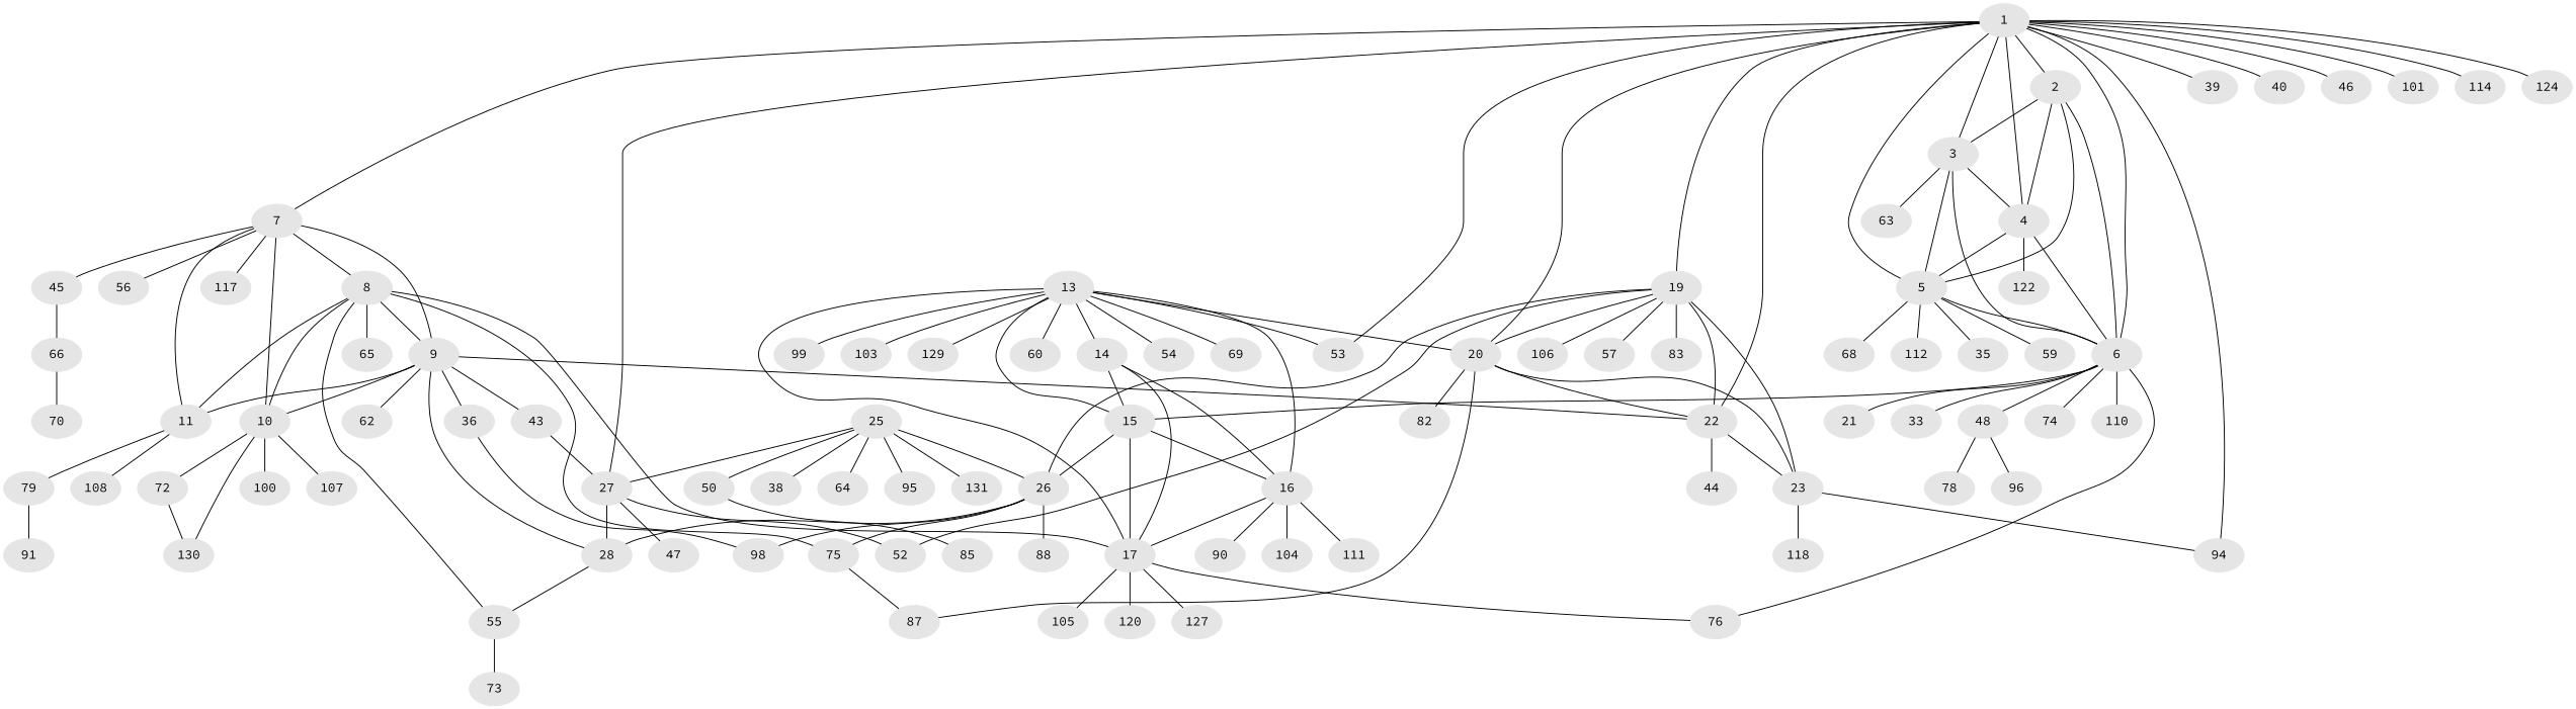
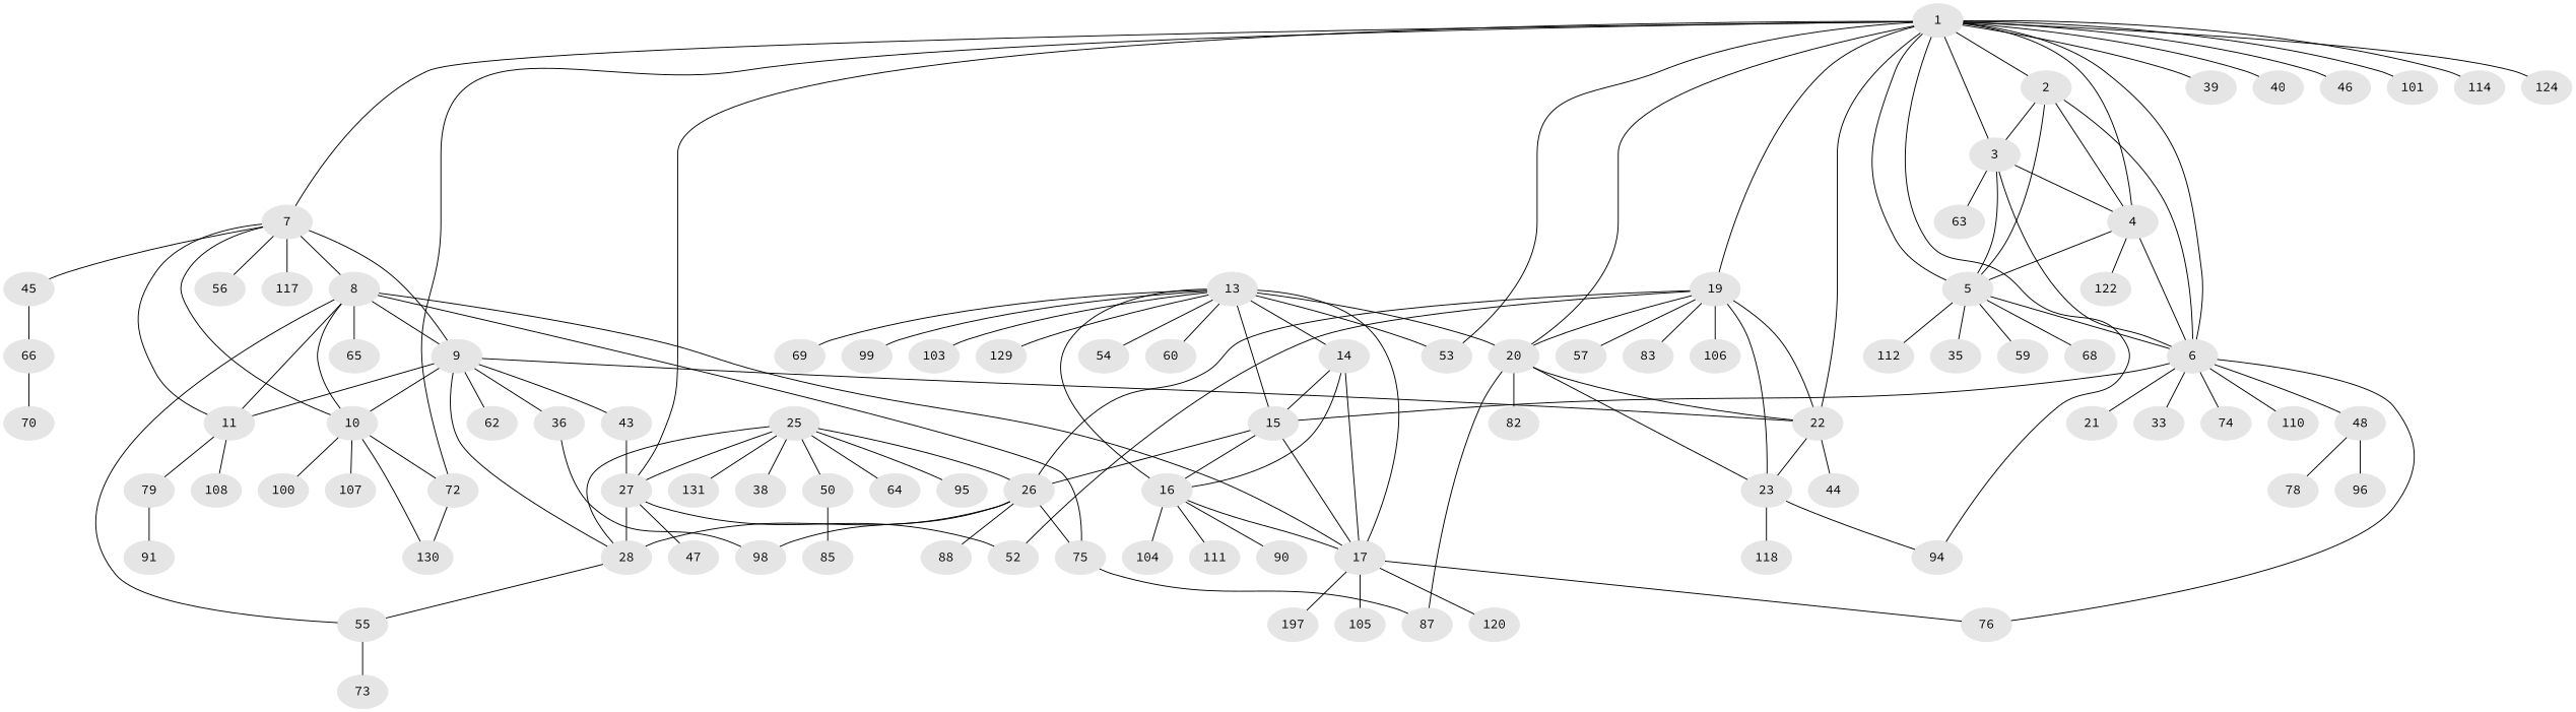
  graph {
    fontname="Source Code Pro"
    node [color=gray90 fontname="Source Code Pro" style=filled]
    edge [fontname="Source Code Pro"]
    1 [super="+21"]
    2
    3
    4 [super="+115"]
    5 [super="+42"]
    6 [super="+58"]
    7 [super="+51"]
    19 [super="+24"]
    20 [super="+102"]
    22 [super="+34"]
    27
    39 [super="+116"]
    40
    46 [super="+92"]
    53 [super="+89"]
    72 [super="+97"]
    101
    114
    124
    94
    63
    122
    35
    59
    68
    112
    15 [super="+32"]
    n28 [label=21]
    33
    48
    74
    76
    110
    8 [super="+37"]
    9 [super="+12"]
    10 [super="+125"]
    11
    45
    56
    117
    23 [super="+49"]
    26 [super="+30"]
    52
    57
    83
    106
    82 [super="+113"]
    87 [super="+109"]
    44 [super="+71"]
    118 [super="+119"]
    28 [super="+29"]
    47
    130
    n54 [label=17 super="+61"]
    16 [super="+41"]
    78 [super="+93"]
    96
    55
    65
    75 [super="+86"]
    36 [super="+84"]
    43
    62
    100
    107
    79 [super="+80"]
    108
    66 [super="+128"]
    105 [super="+121"]
    120
-   127
+   127 [label=197]
    73 [super="+123"]
    98
    91
    13 [super="+17"]
    14 [super="+81"]
    54
    60
    69
    99
    103
    129
    90
    104
    111
    88
    25 [super="+126"]
    38
    50 [super="+67"]
    64
    95
    131
    85
    70
    1 -- 2
    1 -- 3
    1 -- 4
    1 -- 5
    1 -- 6
    1 -- 7
    1 -- 19 [weight=2]
    1 -- 20
    1 -- 22
    1 -- 27
    1 -- 39
    1 -- 40
    1 -- 46
    1 -- 53
+   1 -- 72
    1 -- 101
    1 -- 114
    1 -- 124
    1 -- 94
    2 -- 3
    2 -- 4
    2 -- 5
    2 -- 6
    3 -- 4
    3 -- 5
    3 -- 6
    3 -- 63
    4 -- 5
    4 -- 6
    4 -- 122
    5 -- 6
    5 -- 35
    5 -- 59
    5 -- 68
    5 -- 112
    6 -- 15
    6 -- n28
    6 -- 33
    6 -- 48
    6 -- 74
    6 -- 76
    6 -- 110
    7 -- 8
    7 -- 9 [weight=2]
    7 -- 10
    7 -- 11
    7 -- 45
    7 -- 56
    7 -- 117
    19 -- 20 [weight=2]
    19 -- 22 [weight=2]
    19 -- 23 [weight=2]
    19 -- 26
    19 -- 52
    19 -- 57
    19 -- 83
    19 -- 106
    20 -- 22
    20 -- 23
    20 -- 82
    20 -- 87
    22 -- 23
    22 -- 44
    27 -- 52
    27 -- 28 [weight=2]
    27 -- 47
    72 -- 130
    15 -- 26
    15 -- n54
    15 -- 16
    48 -- 78
    48 -- 96
    8 -- 9 [weight=2]
    8 -- 10
    8 -- 11
    8 -- n54
    8 -- 55
    8 -- 65
    8 -- 75
    9 -- 22
    9 -- 10 [weight=2]
    9 -- 11 [weight=2]
    9 -- 28
    9 -- 36
    9 -- 43
    9 -- 62
    10 -- 72
    10 -- 130
    10 -- 100
    10 -- 107
    11 -- 79
    11 -- 108
    45 -- 66
    23 -- 94
    23 -- 118
    26 -- 28 [weight=4]
    26 -- 75
    26 -- 98
    26 -- 88
    28 -- 55
    n54 -- 76
    n54 -- 105
    n54 -- 120
    n54 -- 127
    16 -- n54
    16 -- 90
    16 -- 104
    16 -- 111
    55 -- 73
    75 -- 87
    36 -- 98
    43 -- 27 [weight=2]
    79 -- 91
    66 -- 70
    13 -- 20
    13 -- 53
    13 -- 15 [weight=2]
    13 -- n54 [weight=2]
    13 -- 16 [weight=2]
    13 -- 14 [weight=2]
    13 -- 54
    13 -- 60
    13 -- 69
    13 -- 99
    13 -- 103
    13 -- 129
    14 -- 15
    14 -- n54
    14 -- 16
    25 -- 27
    25 -- 26 [weight=2]
+   25 -- 28 [weight=2]
    25 -- 38
    25 -- 50
    25 -- 64
    25 -- 95
    25 -- 131
    50 -- 85
  }
